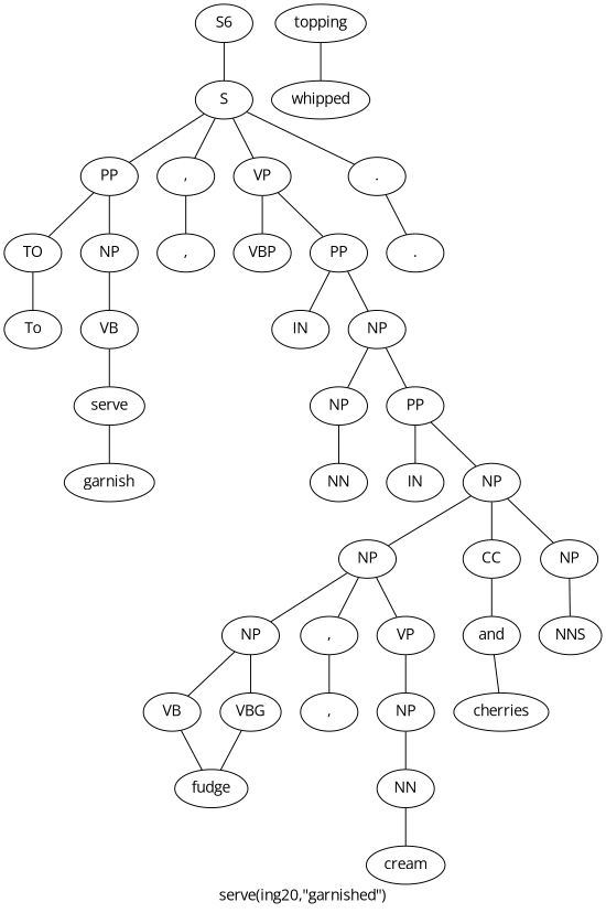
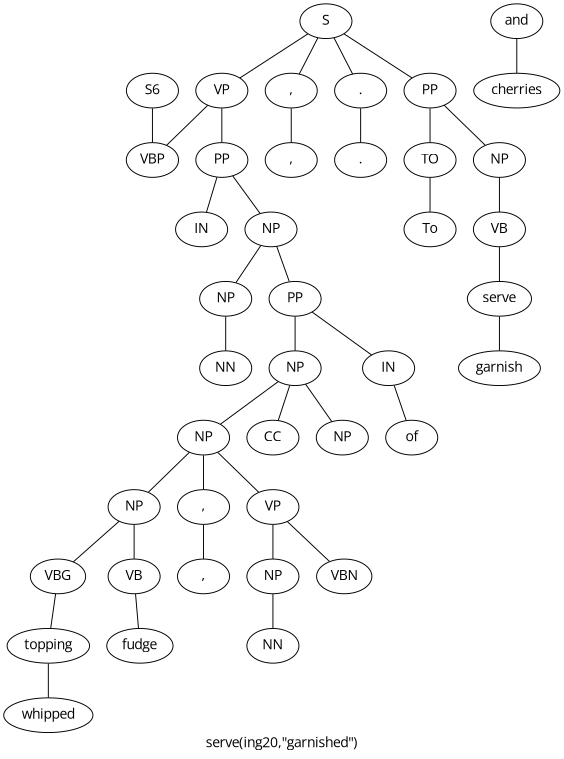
  graph {
    fontname="Open Sans"
    label="serve(ing20,\"garnished\")"
    node [fontname="Open Sans"]
    edge [fontname="Open Sans"]
    n1 [label=S6]
    n2 [label=S]
    n3 [label=PP]
    n4 [label=","]
    n5 [label=VP]
    n6 [label="."]
    n7 [label=TO]
    n8 [label=NP]
    n9 [label=","]
    n10 [label=VBP]
    n11 [label=PP]
    n12 [label="."]
    n13 [label=To]
    n14 [label=VB]
    n15 [label=serve]
    n16 [label=garnish]
    n17 [label=IN]
    n18 [label=NP]
    n19 [label=NP]
    n20 [label=PP]
    n21 [label=NN]
    n22 [label=IN]
    n23 [label=NP]
+   n24 [label=of]
    n25 [label=NP]
    n26 [label=CC]
    n27 [label=NP]
    n28 [label=NP]
    n29 [label=","]
    n30 [label=VP]
    n31 [label=and]
-   n32 [label=NNS]
    n33 [label=VB]
    n34 [label=VBG]
    n35 [label=","]
+   n36 [label=VBN]
    n37 [label=NP]
    n38 [label=fudge]
    n39 [label=topping]
    n40 [label=whipped]
    n41 [label=NN]
-   n42 [label=cream]
    n43 [label=cherries]
-   n1 -- n2
+   n1 -- n10
    n2 -- n3
    n2 -- n4
    n2 -- n5
    n2 -- n6
    n3 -- n7
    n3 -- n8
    n4 -- n9
    n5 -- n10
    n5 -- n11
    n6 -- n12
    n7 -- n13
    n8 -- n14
    n11 -- n17
    n11 -- n18
    n14 -- n15
    n15 -- n16
    n18 -- n19
    n18 -- n20
    n19 -- n21
    n20 -- n22
    n20 -- n23
+   n22 -- n24
    n23 -- n25
    n23 -- n26
    n23 -- n27
    n25 -- n28
    n25 -- n29
    n25 -- n30
-   n26 -- n31
-   n27 -- n32
    n28 -- n33
    n28 -- n34
    n29 -- n35
+   n30 -- n36
    n30 -- n37
    n31 -- n43
    n33 -- n38
-   n34 -- n38
+   n34 -- n39
    n37 -- n41
    n39 -- n40
-   n41 -- n42
  }
